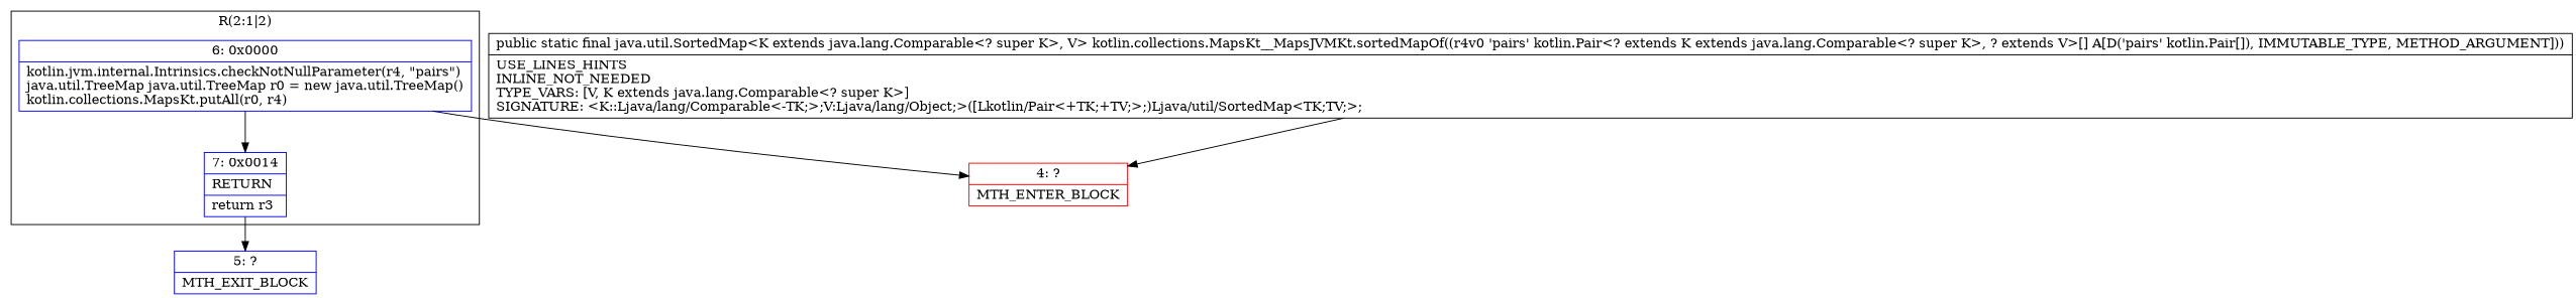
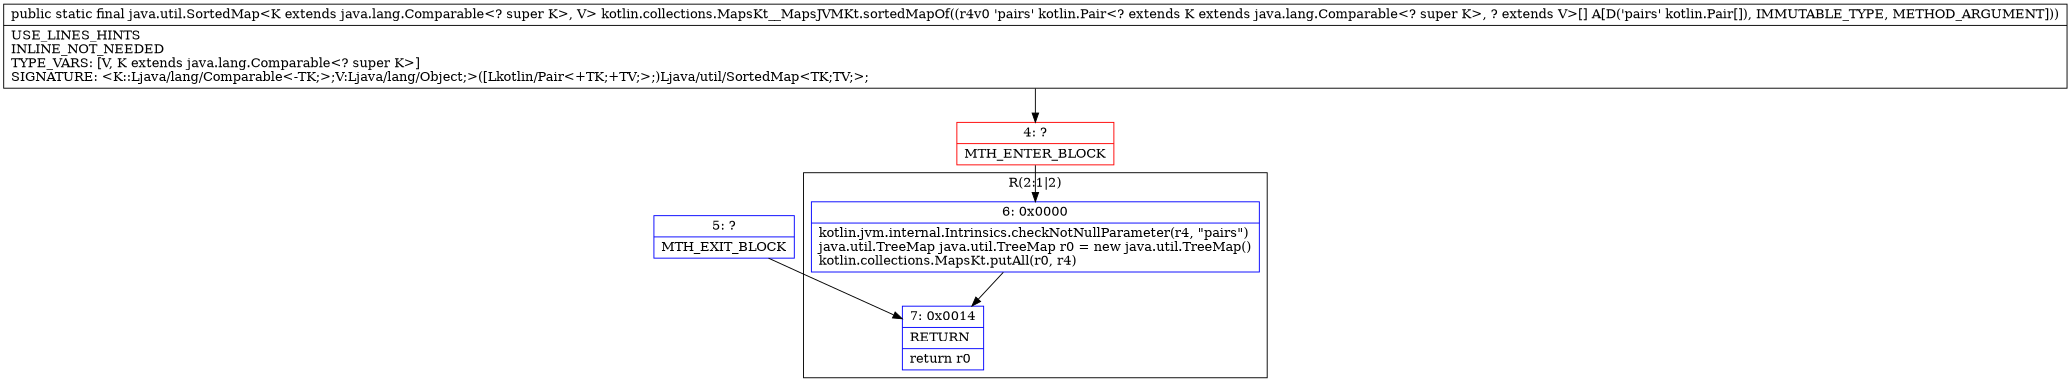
  digraph {
    node [color=blue shape=record]
    n1 [label="{6\:\ 0x0000|kotlin.jvm.internal.Intrinsics.checkNotNullParameter(r4, \"pairs\")\ljava.util.TreeMap java.util.TreeMap r0 = new java.util.TreeMap()\lkotlin.collections.MapsKt.putAll(r0, r4)\l}"]
-   n2 [label="{7\:\ 0x0014|RETURN\l|return r3\l}"]
+   n2 [label="{7\:\ 0x0014|RETURN\l|return r0\l}"]
    n3 [label="{5\:\ ?|MTH_EXIT_BLOCK\l}"]
    n4 [color=red label="{4\:\ ?|MTH_ENTER_BLOCK\l}"]
    n5 [label="{public static final java.util.SortedMap\<K extends java.lang.Comparable\<? super K\>, V\> kotlin.collections.MapsKt__MapsJVMKt.sortedMapOf((r4v0 'pairs' kotlin.Pair\<? extends K extends java.lang.Comparable\<? super K\>, ? extends V\>[] A[D('pairs' kotlin.Pair[]), IMMUTABLE_TYPE, METHOD_ARGUMENT]))  | USE_LINES_HINTS\lINLINE_NOT_NEEDED\lTYPE_VARS: [V, K extends java.lang.Comparable\<? super K\>]\lSIGNATURE: \<K::Ljava\/lang\/Comparable\<\-TK;\>;V:Ljava\/lang\/Object;\>([Lkotlin\/Pair\<+TK;+TV;\>;)Ljava\/util\/SortedMap\<TK;TV;\>;\l}" color=""]
    subgraph cluster_1 {
      label="R(2:1|2)"
      n1
      n2
    }
    n1 -> n2
-   n2 -> n3
-   n1 -> n4
+   n3 -> n2
+   n4 -> n1
    n5 -> n4
  }
